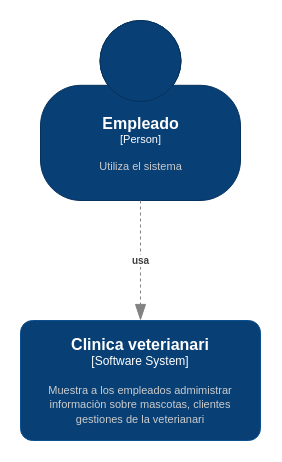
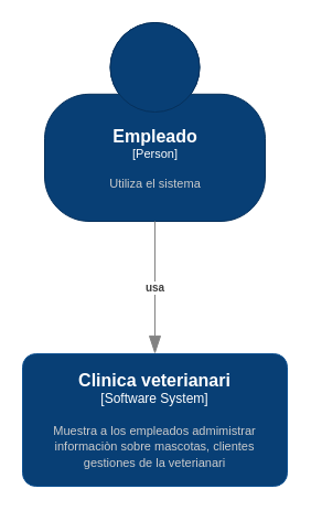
  <mxCell id="0" />
  <mxCell id="1" parent="0" />
  <mxCell id="2" value="&lt;font style=&quot;font-size: 16px&quot;&gt;&lt;b&gt;Clinica veterianari&lt;/b&gt;&lt;/font&gt;&lt;div&gt;[Software System]&lt;/div&gt;&lt;br&gt;&lt;div&gt;&lt;font style=&quot;font-size: 11px&quot;&gt;&lt;font color=&quot;#cccccc&quot;&gt;Muestra a los empleados admimistrar&#10;informaciòn sobre mascotas, clientes&#10;gestiones de la veterianari&lt;/font&gt;&lt;/div&gt;" style="rounded=1;whiteSpace=wrap;html=1;labelBackgroundColor=none;fillColor=#083f75;fontColor=#ffffff;align=center;arcSize=10;strokeColor=#0D5091;metaEdit=1;resizable=0;points=[[0.25,0,0],[0.5,0,0],[0.75,0,0],[1,0.25,0],[1,0.5,0],[1,0.75,0],[0.75,1,0],[0.5,1,0],[0.25,1,0],[0,0.75,0],[0,0.5,0],[0,0.25,0]];" vertex="1" parent="1"><mxGeometry x="20" y="320" width="240" height="120" as="geometry" /></mxCell>
  <mxCell id="3" value="&lt;font style=&quot;font-size: 16px&quot;&gt;&lt;b&gt;Empleado&lt;/b&gt;&lt;/font&gt;&lt;div&gt;[Person]&lt;/div&gt;&lt;br&gt;&lt;div&gt;&lt;font style=&quot;font-size: 11px&quot;&gt;&lt;font color=&quot;#cccccc&quot;&gt;Utiliza el sistema&lt;/font&gt;&lt;/div&gt;" style="html=1;fontSize=11;dashed=0;whitespace=wrap;fillColor=#083F75;strokeColor=#06315C;fontColor=#ffffff;shape=mxgraph.c4.person2;align=center;metaEdit=1;points=[[0.5,0,0],[1,0.5,0],[1,0.75,0],[0.75,1,0],[0.5,1,0],[0.25,1,0],[0,0.75,0],[0,0.5,0]];resizable=0;" vertex="1" parent="1"><mxGeometry x="40" y="20" width="200" height="180" as="geometry" /></mxCell>
- <mxCell id="4" value="&lt;div style=&quot;text-align: left&quot;&gt;&lt;div style=&quot;text-align: center&quot;&gt;&lt;b&gt;usa&#10;&lt;/b&gt;&lt;/div&gt;" style="endArrow=blockThin;html=1;fontSize=10;fontColor=#404040;strokeWidth=1;endFill=1;strokeColor=#828282;elbow=vertical;metaEdit=1;endSize=14;startSize=14;jumpStyle=arc;jumpSize=16;rounded=0;edgeStyle=orthogonalEdgeStyle;exitX=0.5;exitY=1;exitDx=0;exitDy=0;exitPerimeter=0;entryX=0.5;entryY=0;entryDx=0;entryDy=0;entryPerimeter=0;dashed=1;" edge="1" parent="1" source="3" target="2"><mxGeometry width="240" relative="1" as="geometry"><mxPoint x="110" y="250" as="sourcePoint" /><mxPoint x="350" y="250" as="targetPoint" /></mxGeometry></mxCell>
+ <mxCell id="4" value="&lt;div style=&quot;text-align: left&quot;&gt;&lt;div style=&quot;text-align: center&quot;&gt;&lt;b&gt;usa&#10;&lt;/b&gt;&lt;/div&gt;" style="endArrow=blockThin;html=1;fontSize=10;fontColor=#404040;strokeWidth=1;endFill=1;strokeColor=#828282;elbow=vertical;metaEdit=1;endSize=14;startSize=14;jumpStyle=arc;jumpSize=16;rounded=0;edgeStyle=orthogonalEdgeStyle;exitX=0.5;exitY=1;exitDx=0;exitDy=0;exitPerimeter=0;entryX=0.5;entryY=0;entryDx=0;entryDy=0;entryPerimeter=0;" edge="1" parent="1" source="3" target="2"><mxGeometry width="240" relative="1" as="geometry"><mxPoint x="110" y="250" as="sourcePoint" /><mxPoint x="350" y="250" as="targetPoint" /></mxGeometry></mxCell>
